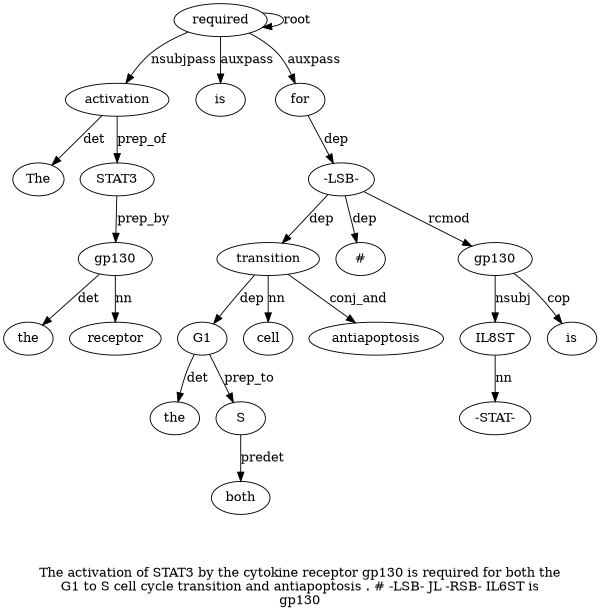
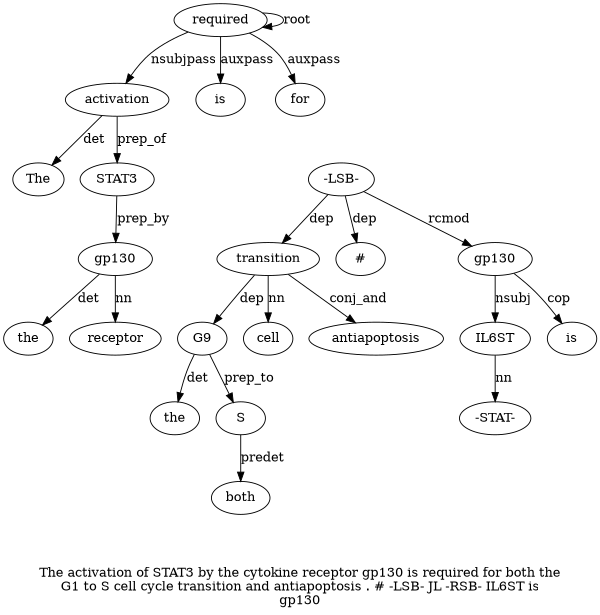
  digraph {
    label="The activation of STAT3 by the cytokine receptor gp130 is required for both the\nG1 to S cell cycle transition and antiapoptosis . # -LSB- JL -RSB- IL6ST is\ngp130"
    node [fillcolor=white style=filled]
    n1 [label=activation]
    n2 [label=The]
    n3 [label=STAT3]
    n4 [label=gp130]
    n5 [label=required]
    n6 [label=is]
    n7 [label=for]
    n8 [label="-LSB-"]
    n9 [label=the]
    n10 [label=receptor]
    n11 [label=transition]
    n12 [label="#"]
    n13 [label=gp130]
-   n14 [label=G1]
+   n14 [label=G9]
    n15 [label=the]
    n16 [label=S]
    n17 [label=both]
    n18 [label=cell]
    n19 [label=antiapoptosis]
-   n20 [label=IL8ST]
+   n20 [label=IL6ST]
    n21 [label=is]
    n22 [label="-STAT-"]
    n1 -> n2 [label=det]
    n1 -> n3 [label=prep_of]
    n3 -> n4 [label=prep_by]
    n4 -> n9 [label=det]
    n4 -> n10 [label=nn]
    n5 -> n1 [label=nsubjpass]
    n5 -> n5 [label=root]
    n5 -> n6 [label=auxpass]
    n5 -> n7 [label=auxpass]
-   n7 -> n8 [label=dep]
    n8 -> n11 [label=dep]
    n8 -> n12 [label=dep]
    n8 -> n13 [label=rcmod]
    n11 -> n14 [label=dep]
    n11 -> n18 [label=nn]
    n11 -> n19 [label=conj_and]
    n13 -> n20 [label=nsubj]
    n13 -> n21 [label=cop]
    n14 -> n15 [label=det]
    n14 -> n16 [label=prep_to]
    n16 -> n17 [label=predet]
    n20 -> n22 [label=nn]
  }
